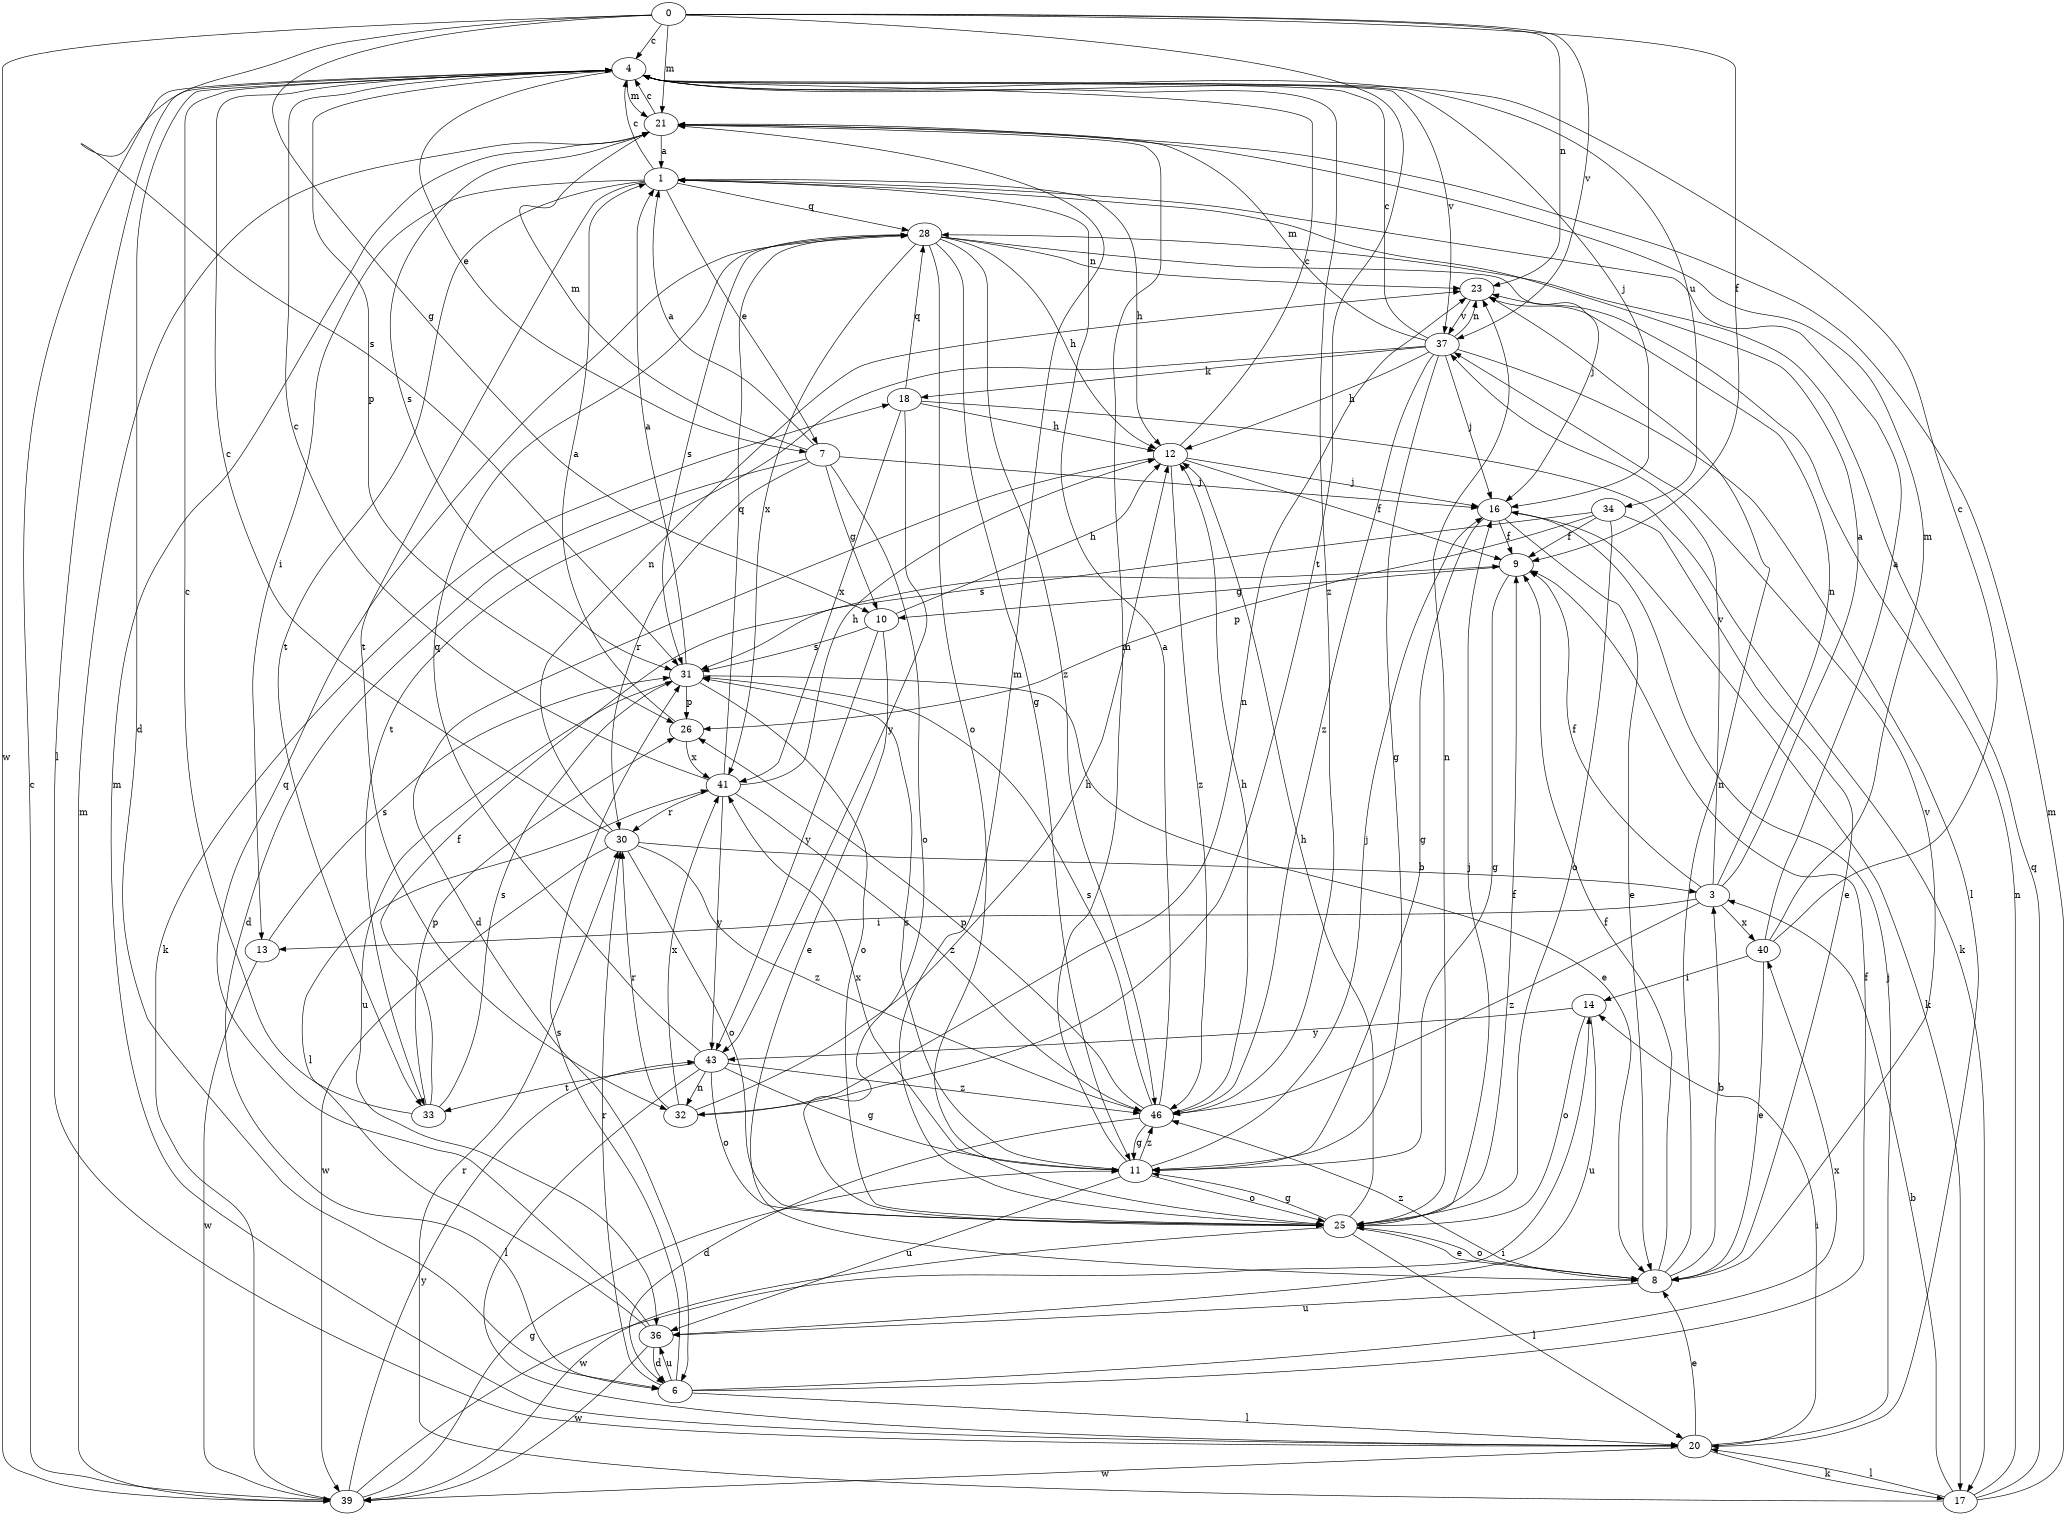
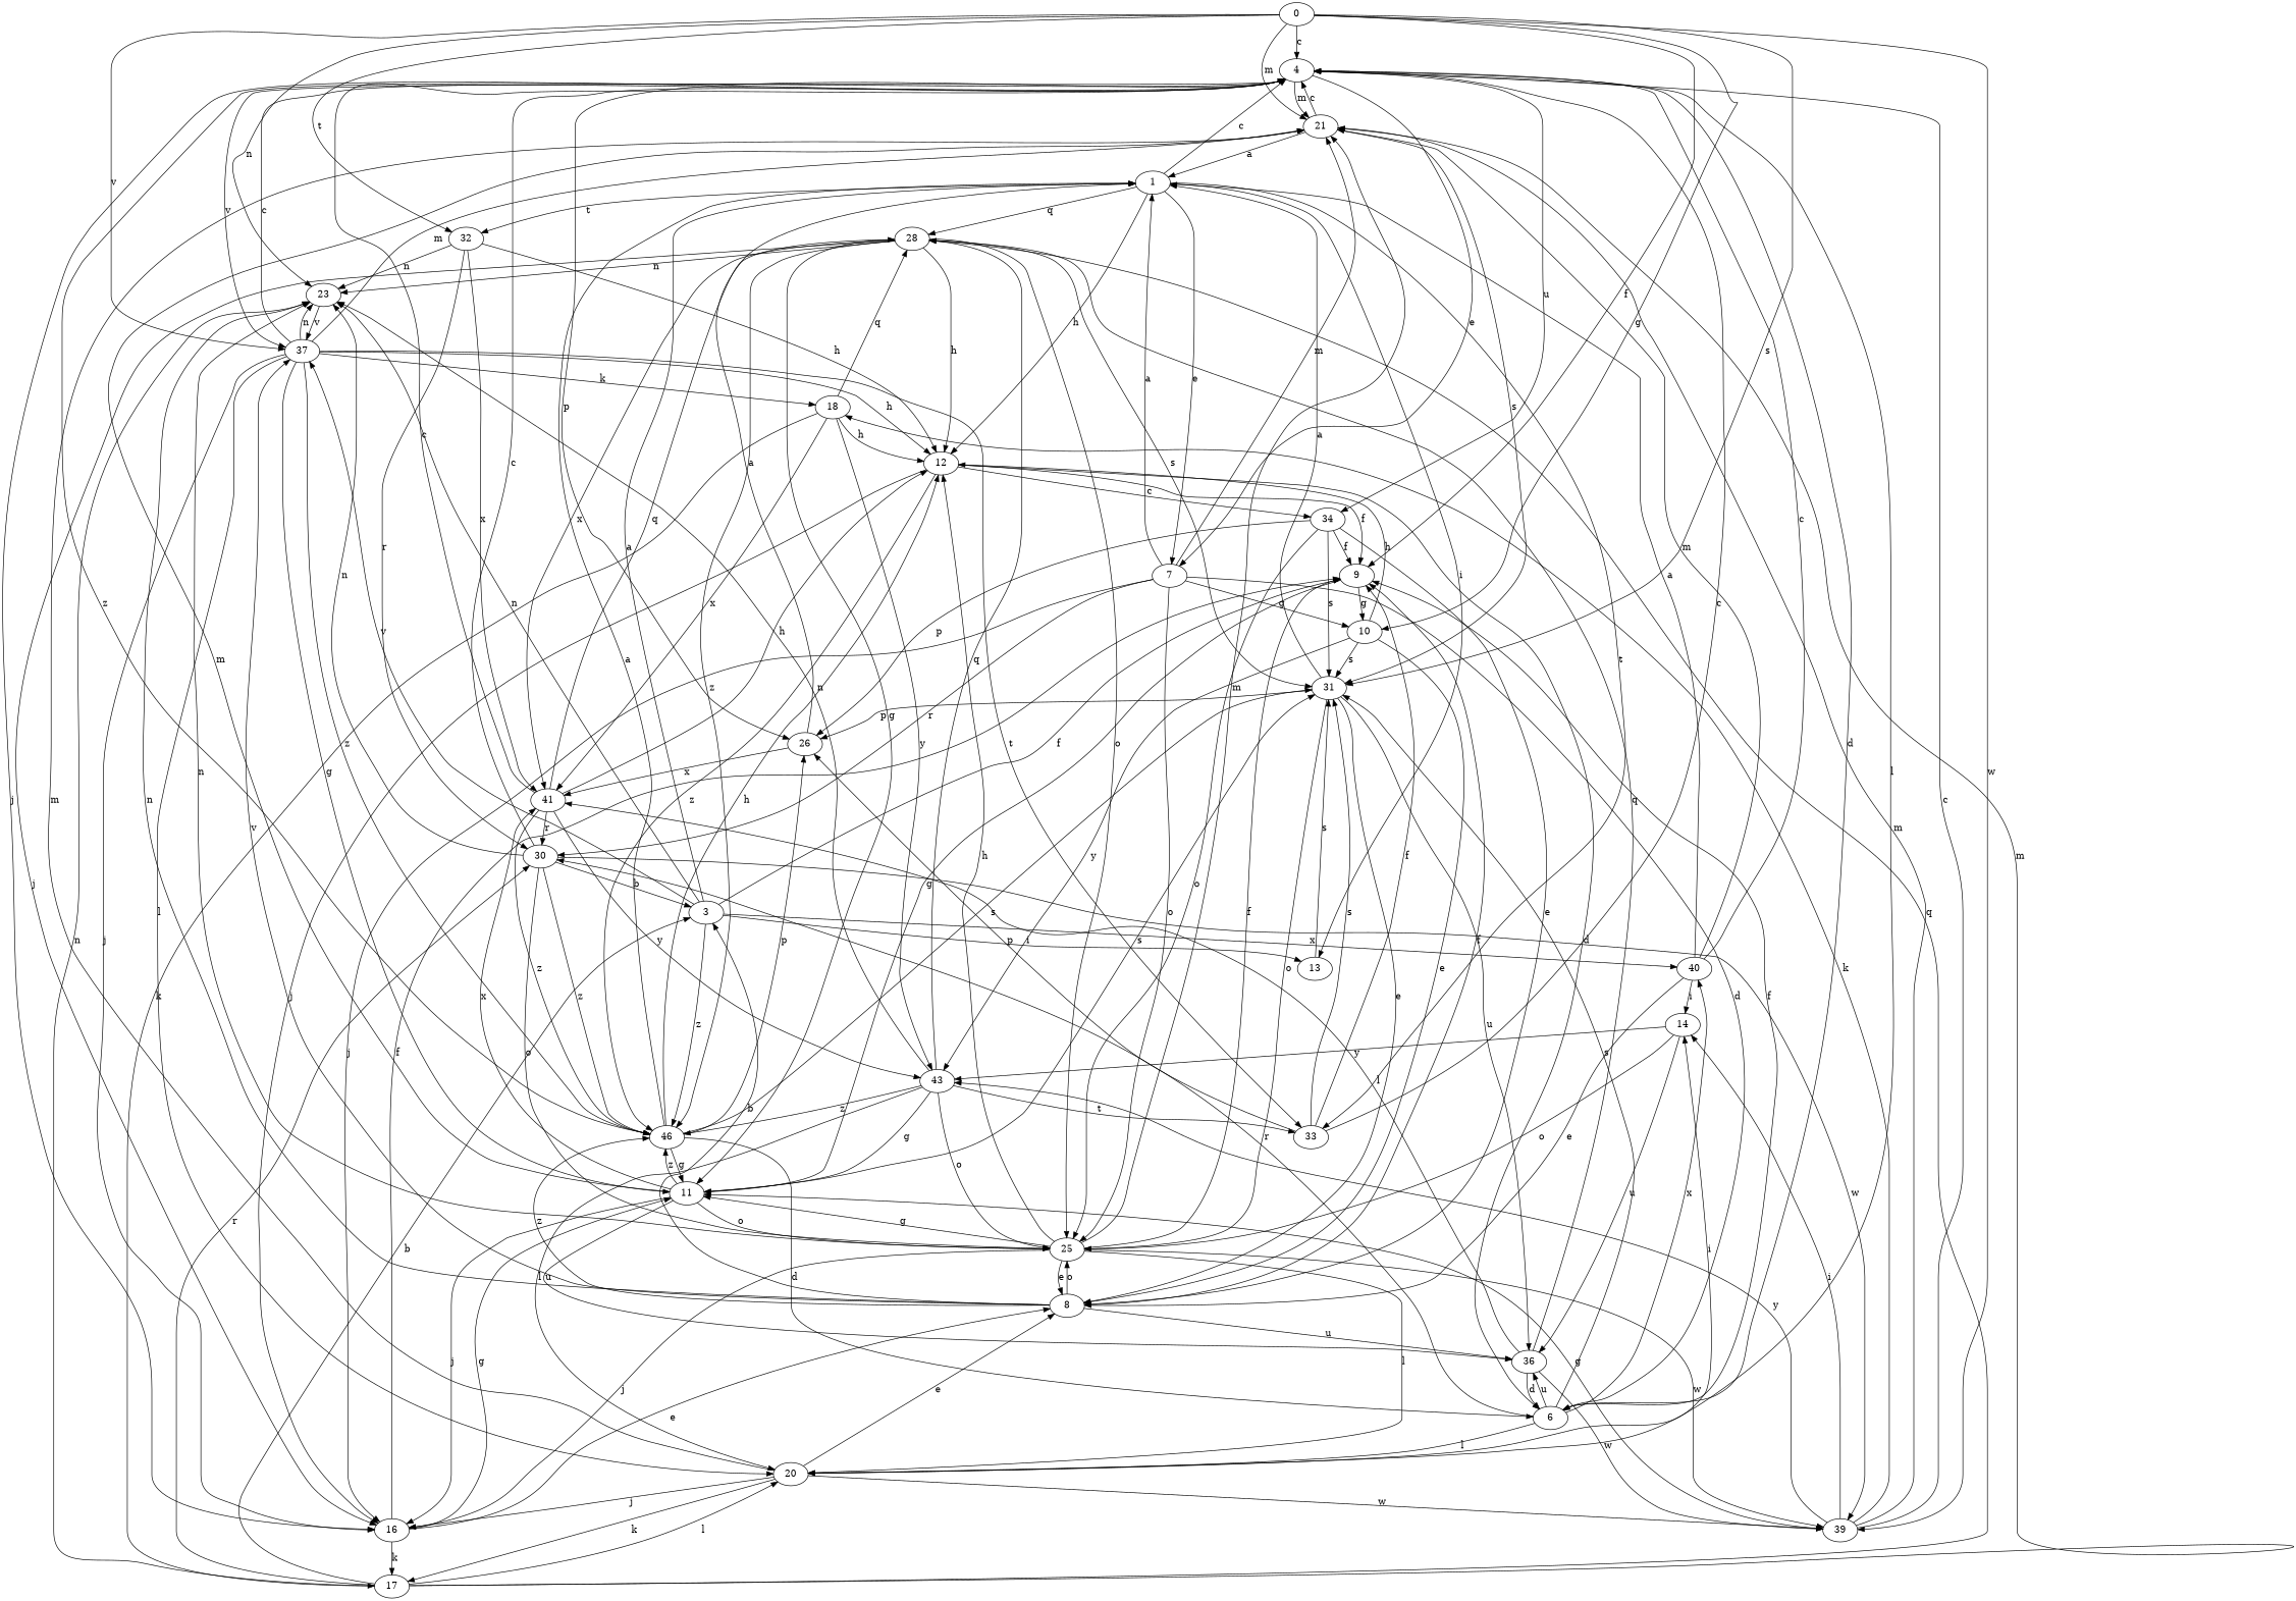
  strict digraph {
    0
    4
    9
    10
    21
    23
    31
    32
    37
    39
    7
    46
    6
    16
    20
    26
    34
    11
    12
    8
    43
    1
    36
    25
    30
    41
    33
    18
    14
    13
    28
    3
    40
    17
    0 -> 4 [label=c]
    0 -> 9 [label=f]
    0 -> 10 [label=g]
    0 -> 21 [label=m]
    0 -> 23 [label=n]
    0 -> 31 [label=s]
    0 -> 32 [label=t]
    0 -> 37 [label=v]
    0 -> 39 [label=w]
    4 -> 21 [label=m]
    4 -> 37 [label=v]
    4 -> 7 [label=e]
    4 -> 46 [label=z]
    4 -> 6 [label=d]
    4 -> 16 [label=j]
    4 -> 20 [label=l]
    4 -> 26 [label=p]
    4 -> 34 [label=u]
    9 -> 10 [label=g]
    9 -> 11 [label=g]
    10 -> 31 [label=s]
    10 -> 12 [label=h]
    10 -> 8 [label=e]
    10 -> 43 [label=y]
    21 -> 4 [label=c]
    21 -> 31 [label=s]
    21 -> 1 [label=a]
    23 -> 37 [label=v]
    31 -> 26 [label=p]
    31 -> 8 [label=e]
    31 -> 1 [label=a]
    31 -> 36 [label=u]
    31 -> 25 [label=o]
    32 -> 23 [label=n]
    32 -> 12 [label=h]
    32 -> 30 [label=r]
    32 -> 41 [label=x]
    37 -> 4 [label=c]
    37 -> 21 [label=m]
    37 -> 23 [label=n]
    37 -> 46 [label=z]
    37 -> 16 [label=j]
    37 -> 20 [label=l]
    37 -> 11 [label=g]
    37 -> 12 [label=h]
    37 -> 33 [label=t]
    37 -> 18 [label=k]
    39 -> 4 [label=c]
    39 -> 21 [label=m]
    39 -> 11 [label=g]
    39 -> 43 [label=y]
    39 -> 18 [label=k]
    39 -> 14 [label=i]
    7 -> 10 [label=g]
    7 -> 21 [label=m]
    7 -> 6 [label=d]
    7 -> 16 [label=j]
    7 -> 1 [label=a]
    7 -> 25 [label=o]
    7 -> 30 [label=r]
    46 -> 31 [label=s]
    46 -> 6 [label=d]
    46 -> 26 [label=p]
    46 -> 11 [label=g]
    46 -> 12 [label=h]
    46 -> 1 [label=a]
    6 -> 9 [label=f]
    6 -> 31 [label=s]
    6 -> 20 [label=l]
    6 -> 36 [label=u]
    6 -> 30 [label=r]
    6 -> 40 [label=x]
    16 -> 9 [label=f]
    16 -> 11 [label=g]
    16 -> 8 [label=e]
    16 -> 17 [label=k]
    20 -> 21 [label=m]
    20 -> 39 [label=w]
    20 -> 16 [label=j]
    20 -> 8 [label=e]
    20 -> 14 [label=i]
    20 -> 17 [label=k]
    26 -> 1 [label=a]
    26 -> 41 [label=x]
    34 -> 9 [label=f]
    34 -> 31 [label=s]
    34 -> 26 [label=p]
    34 -> 8 [label=e]
    34 -> 25 [label=o]
    11 -> 21 [label=m]
    11 -> 31 [label=s]
    11 -> 46 [label=z]
    11 -> 16 [label=j]
    11 -> 36 [label=u]
    11 -> 25 [label=o]
    11 -> 41 [label=x]
-   12 -> 4 [label=c]
+   12 -> 34 [label=c]
    12 -> 9 [label=f]
    12 -> 46 [label=z]
    12 -> 6 [label=d]
    12 -> 16 [label=j]
    8 -> 9 [label=f]
    8 -> 23 [label=n]
    8 -> 37 [label=v]
    8 -> 46 [label=z]
    8 -> 36 [label=u]
    8 -> 25 [label=o]
    8 -> 3 [label=b]
-   43 -> 32 [label=n]
+   43 -> 23 [label=n]
    43 -> 46 [label=z]
    43 -> 20 [label=l]
    43 -> 11 [label=g]
    43 -> 25 [label=o]
    43 -> 33 [label=t]
    43 -> 28 [label=q]
    1 -> 4 [label=c]
    1 -> 32 [label=t]
    1 -> 7 [label=e]
    1 -> 12 [label=h]
    1 -> 33 [label=t]
    1 -> 13 [label=i]
    1 -> 28 [label=q]
    36 -> 39 [label=w]
    36 -> 6 [label=d]
    36 -> 41 [label=l]
    36 -> 28 [label=q]
    25 -> 9 [label=f]
    25 -> 21 [label=m]
    25 -> 23 [label=n]
    25 -> 39 [label=w]
    25 -> 16 [label=j]
    25 -> 20 [label=l]
    25 -> 11 [label=g]
    25 -> 12 [label=h]
    25 -> 8 [label=e]
    30 -> 4 [label=c]
    30 -> 23 [label=n]
    30 -> 39 [label=w]
    30 -> 46 [label=z]
    30 -> 25 [label=o]
    30 -> 3 [label=b]
    41 -> 4 [label=c]
    41 -> 46 [label=z]
    41 -> 12 [label=h]
    41 -> 43 [label=y]
    41 -> 30 [label=r]
    41 -> 28 [label=q]
    33 -> 4 [label=c]
    33 -> 9 [label=f]
    33 -> 31 [label=s]
    33 -> 26 [label=p]
    18 -> 12 [label=h]
    18 -> 43 [label=y]
    18 -> 41 [label=x]
    18 -> 28 [label=q]
    18 -> 17 [label=k]
    14 -> 43 [label=y]
    14 -> 36 [label=u]
    14 -> 25 [label=o]
    13 -> 31 [label=s]
-   13 -> 39 [label=w]
    28 -> 23 [label=n]
    28 -> 31 [label=s]
    28 -> 46 [label=z]
    28 -> 16 [label=j]
    28 -> 11 [label=g]
    28 -> 12 [label=h]
    28 -> 25 [label=o]
    28 -> 41 [label=x]
    3 -> 9 [label=f]
    3 -> 23 [label=n]
    3 -> 37 [label=v]
    3 -> 46 [label=z]
    3 -> 1 [label=a]
    3 -> 13 [label=i]
    3 -> 40 [label=x]
    40 -> 4 [label=c]
    40 -> 21 [label=m]
    40 -> 8 [label=e]
    40 -> 1 [label=a]
    40 -> 14 [label=i]
    17 -> 21 [label=m]
    17 -> 23 [label=n]
    17 -> 20 [label=l]
    17 -> 30 [label=r]
    17 -> 28 [label=q]
    17 -> 3 [label=b]
  }
